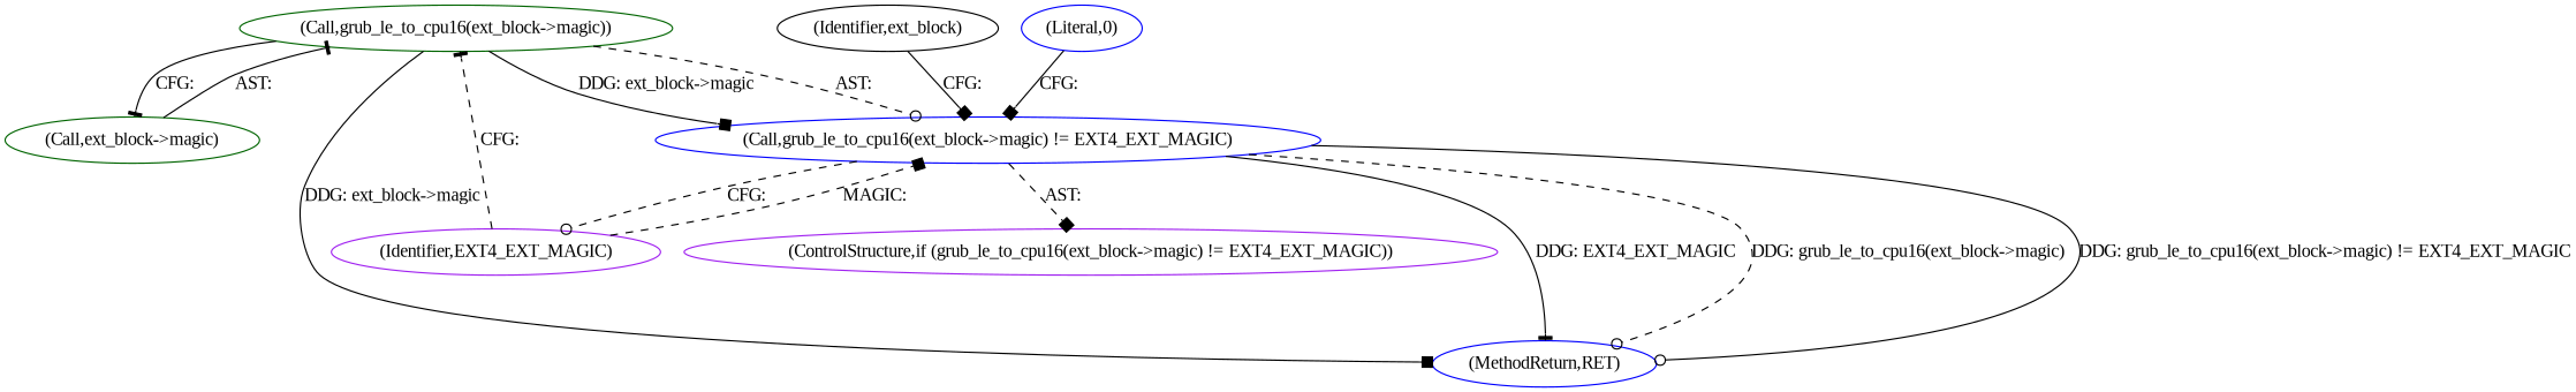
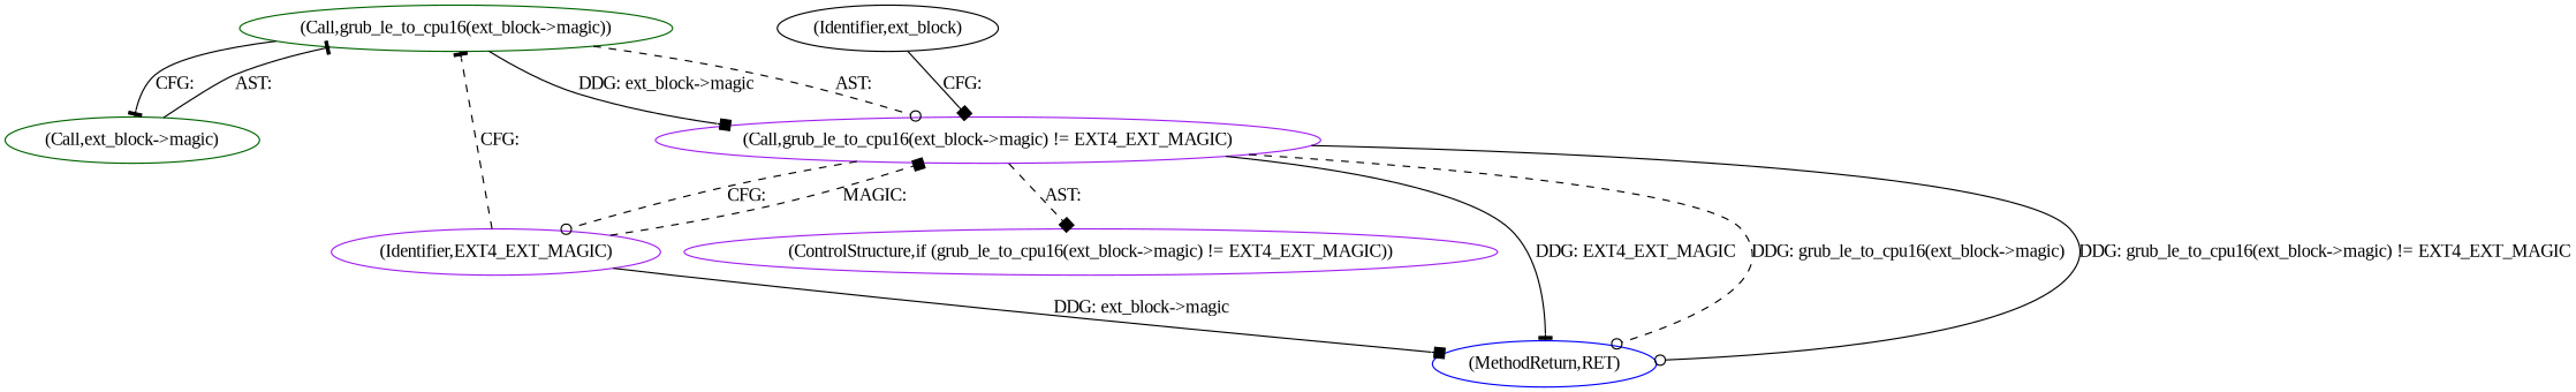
  digraph {
    fontname="Liberation Serif"
    node [color=purple fontname="Liberation Serif"]
    edge [arrowhead=box fontname="Liberation Serif" style=solid]
    n1 [color=darkgreen label="(Call,grub_le_to_cpu16(ext_block->magic))"]
-   n2 [color=blue label="(Call,grub_le_to_cpu16(ext_block->magic) != EXT4_EXT_MAGIC)"]
+   n2 [label="(Call,grub_le_to_cpu16(ext_block->magic) != EXT4_EXT_MAGIC)"]
    n3 [color=darkgreen label="(Call,ext_block->magic)"]
    n4 [color=blue label="(MethodReturn,RET)"]
    n5 [label="(Identifier,EXT4_EXT_MAGIC)"]
    n6 [label="(ControlStructure,if (grub_le_to_cpu16(ext_block->magic) != EXT4_EXT_MAGIC))"]
    n7 [color=black label="(Identifier,ext_block)"]
-   n8 [color=blue label="(Literal,0)"]
    n1 -> n2 [arrowhead=odot label="AST: " style=dashed]
    n1 -> n2 [label="DDG: ext_block->magic"]
    n1 -> n3 [arrowhead=tee label="CFG: "]
-   n1 -> n4 [label="DDG: ext_block->magic"]
+   n5 -> n4 [label="DDG: ext_block->magic"]
    n2 -> n4 [arrowhead=tee label="DDG: EXT4_EXT_MAGIC"]
    n2 -> n4 [arrowhead=odot label="DDG: grub_le_to_cpu16(ext_block->magic)" style=dashed]
    n2 -> n4 [arrowhead=odot label="DDG: grub_le_to_cpu16(ext_block->magic) != EXT4_EXT_MAGIC"]
    n2 -> n5 [arrowhead=odot label="CFG: " style=dashed]
    n2 -> n6 [label="AST: " style=dashed]
    n3 -> n1 [arrowhead=tee label="AST: "]
    n5 -> n1 [arrowhead=tee label="CFG: " style=dashed]
    n5 -> n2 [label="MAGIC: " style=dashed]
    n7 -> n2 [label="CFG: "]
-   n8 -> n2 [label="CFG: "]
  }
